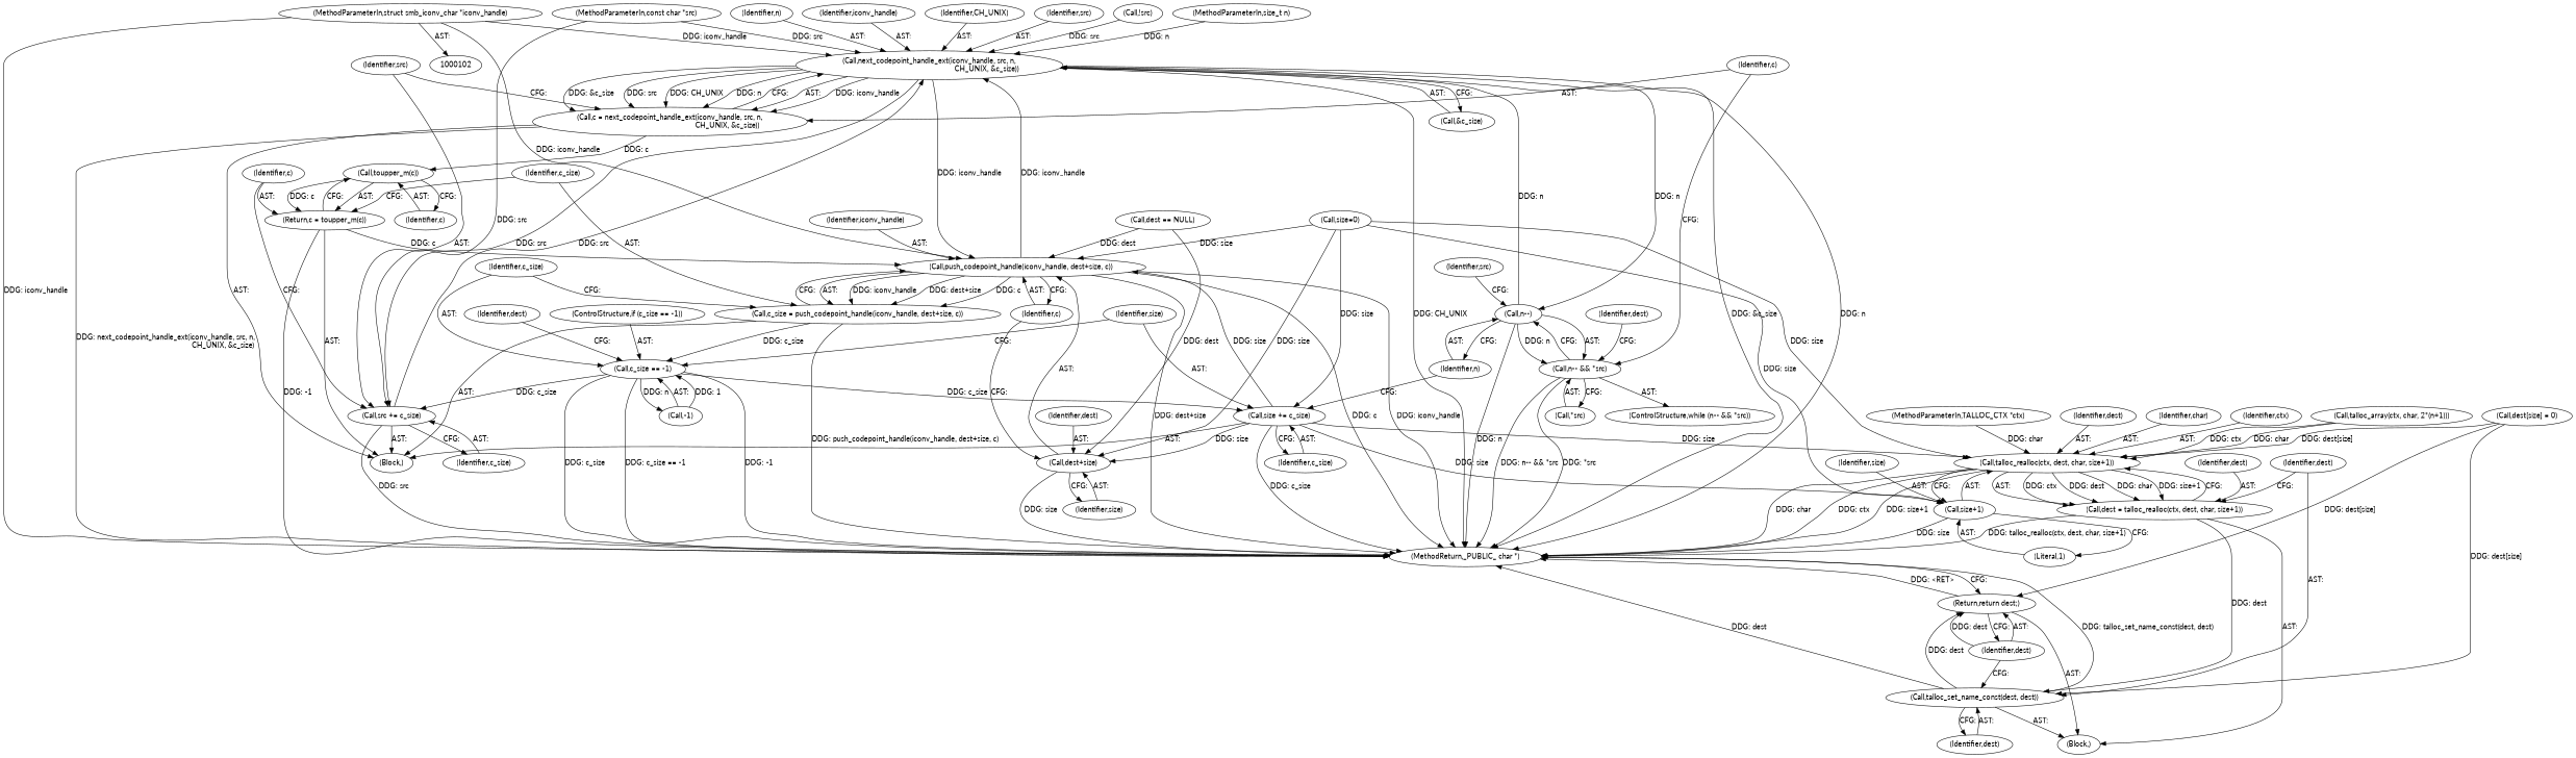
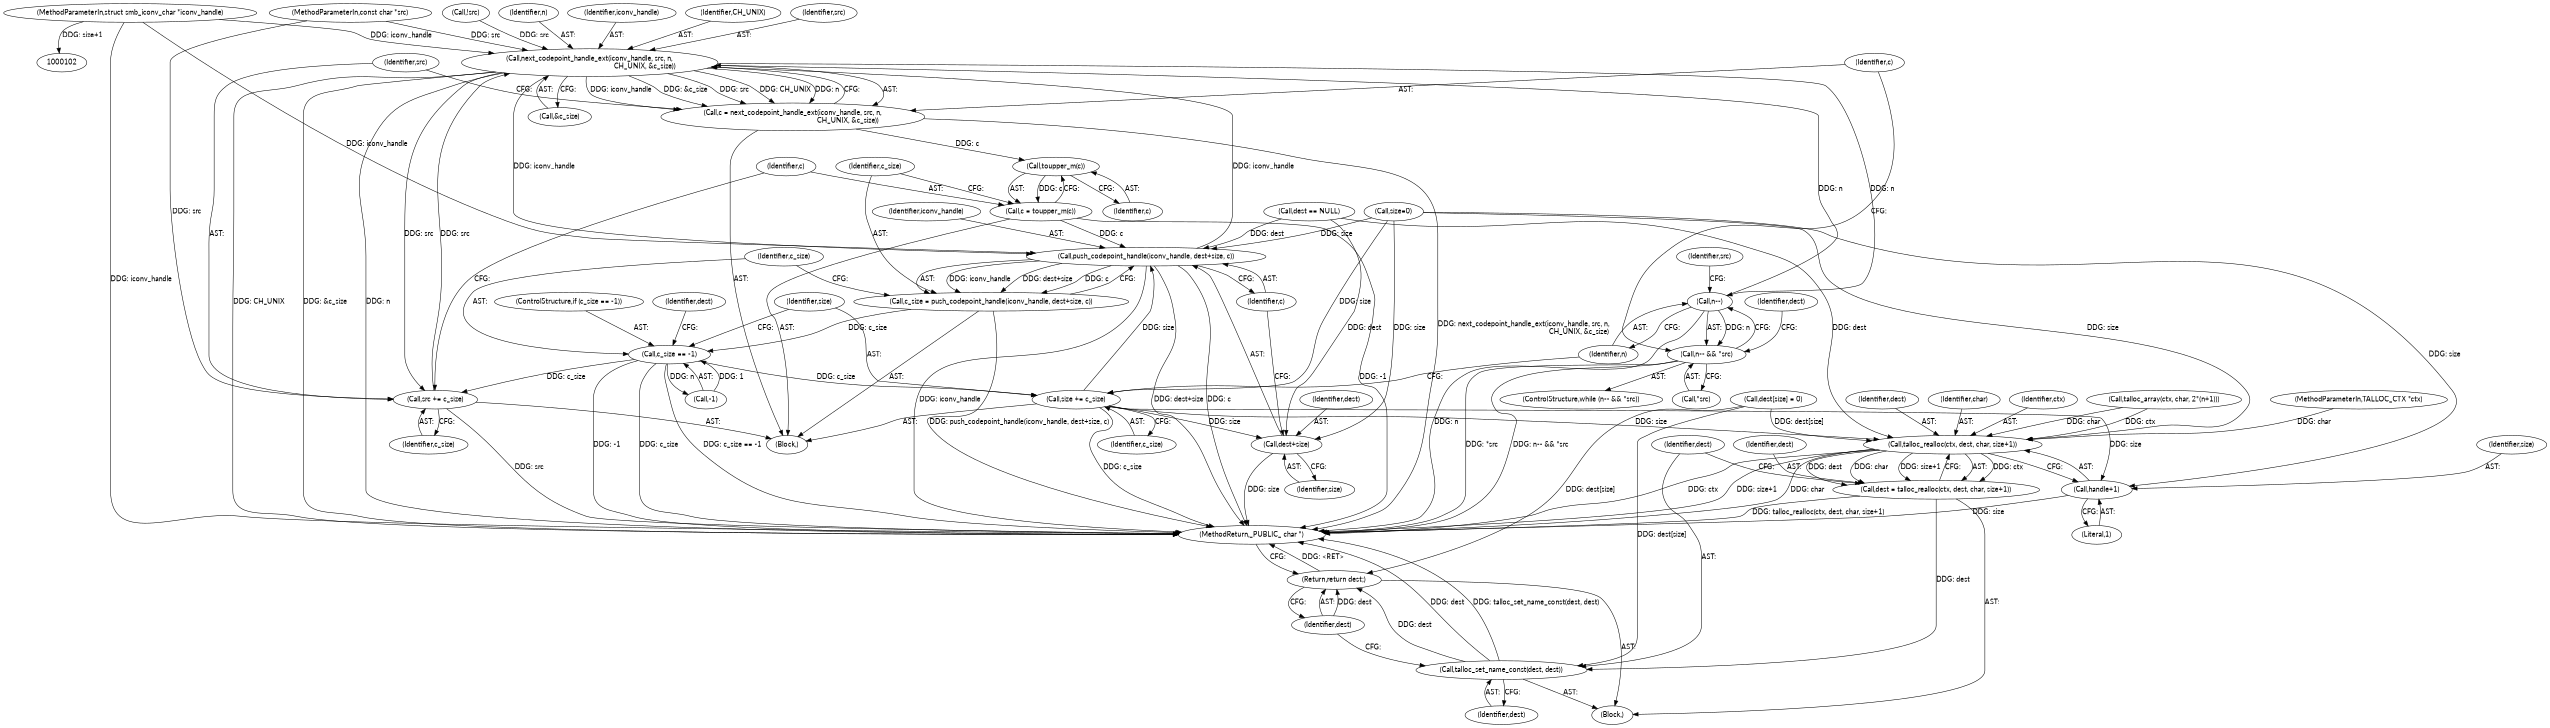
  digraph {
    fontname=Lato
    node [fontname=Lato]
    edge [fontname=Lato]
    n1 [label="(MethodParameterIn,struct smb_iconv_char *iconv_handle)"]
    n2 [label="(Call,next_codepoint_handle_ext(iconv_handle, src, n,\n                                                         CH_UNIX, &c_size))"]
    n3 [label="(Call,push_codepoint_handle(iconv_handle, dest+size, c))"]
    n4 [label="(MethodReturn,_PUBLIC_ char *)"]
    1000102
    n6 [label="(Call,n--)"]
    n7 [label="(Call,c = next_codepoint_handle_ext(iconv_handle, src, n,\n                                                         CH_UNIX, &c_size))"]
    n8 [label="(Call,src += c_size)"]
    n9 [label="(Call,&c_size)"]
    n10 [label="(Call,c_size = push_codepoint_handle(iconv_handle, dest+size, c))"]
    n11 [label="(Identifier,c)"]
    n12 [label="(Return,return dest;)"]
    n13 [label="(Call,n-- && *src)"]
    n14 [label="(Identifier,n)"]
    n15 [label="(Call,toupper_m(c))"]
    n16 [label="(Block,)"]
    n17 [label="(Identifier,c_size)"]
    n18 [label="(Call,*src)"]
    n19 [label="(ControlStructure,while (n-- && *src))"]
    n20 [label="(Call,size += c_size)"]
-   n21 [label="(Return,c = toupper_m(c))"]
+   n21 [label="(Call,c = toupper_m(c))"]
    n22 [label="(Identifier,c)"]
    n23 [label="(Call,c_size == -1)"]
    n24 [label="(Call,dest+size)"]
    n25 [label="(Call,-1)"]
    n26 [label="(Call,talloc_realloc(ctx, dest, char, size+1))"]
-   n27 [label="(Call,size+1)"]
+   n27 [label="(Call,handle+1)"]
    n28 [label="(Identifier,c_size)"]
    n29 [label="(ControlStructure,if (c_size == -1))"]
    n30 [label="(Identifier,size)"]
    n31 [label="(Call,dest = talloc_realloc(ctx, dest, char, size+1))"]
    n32 [label="(Literal,1)"]
    n33 [label="(Call,talloc_set_name_const(dest, dest))"]
    n34 [label="(Block,)"]
    n35 [label="(Identifier,dest)"]
    n36 [label="(Identifier,dest)"]
    n37 [label="(Identifier,src)"]
    n38 [label="(Call,dest == NULL)"]
    n39 [label="(Identifier,c)"]
    n40 [label="(Call,!src)"]
-   n41 [label="(MethodParameterIn,size_t n)"]
    n42 [label="(Identifier,c_size)"]
    n43 [label="(MethodParameterIn,const char *src)"]
    n44 [label="(Identifier,size)"]
    n45 [label="(Identifier,c_size)"]
    n46 [label="(Identifier,src)"]
    n47 [label="(MethodParameterIn,TALLOC_CTX *ctx)"]
    n48 [label="(Identifier,src)"]
    n49 [label="(Identifier,dest)"]
    n50 [label="(Identifier,n)"]
    n51 [label="(Identifier,dest)"]
    n52 [label="(Identifier,dest)"]
    n53 [label="(Identifier,dest)"]
    n54 [label="(Identifier,char)"]
    n55 [label="(Identifier,dest)"]
    n56 [label="(Identifier,ctx)"]
    n57 [label="(Call,size=0)"]
    n58 [label="(Identifier,size)"]
    n59 [label="(Identifier,iconv_handle)"]
    n60 [label="(Call,dest[size] = 0)"]
    n61 [label="(Call,talloc_array(ctx, char, 2*(n+1)))"]
    n62 [label="(Identifier,c)"]
    n63 [label="(Identifier,iconv_handle)"]
    n64 [label="(Identifier,dest)"]
    n65 [label="(Identifier,CH_UNIX)"]
    n1 -> n2 [label="DDG: iconv_handle"]
    n1 -> n3 [label="DDG: iconv_handle"]
    n1 -> n4 [label="DDG: iconv_handle"]
-   n1 -> 1000102 [label="AST: "]
+   n1 -> 1000102 [label="DDG: size+1"]
    n2 -> n3 [label="DDG: iconv_handle"]
    n2 -> n4 [label="DDG: CH_UNIX"]
    n2 -> n4 [label="DDG: &c_size"]
    n2 -> n4 [label="DDG: n"]
    n2 -> n6 [label="DDG: n"]
    n2 -> n7 [label="AST: "]
    n2 -> n7 [label="DDG: iconv_handle"]
    n2 -> n7 [label="DDG: &c_size"]
    n2 -> n7 [label="DDG: src"]
    n2 -> n7 [label="DDG: CH_UNIX"]
    n2 -> n7 [label="DDG: n"]
    n2 -> n8 [label="DDG: src"]
    n2 -> n9 [label="CFG: "]
    n3 -> n2 [label="DDG: iconv_handle"]
    n3 -> n4 [label="DDG: c"]
    n3 -> n4 [label="DDG: iconv_handle"]
    n3 -> n4 [label="DDG: dest+size"]
    n3 -> n10 [label="AST: "]
    n3 -> n10 [label="DDG: iconv_handle"]
    n3 -> n10 [label="DDG: dest+size"]
    n3 -> n10 [label="DDG: c"]
    n3 -> n11 [label="CFG: "]
    n4 -> n12 [label="CFG: "]
    n6 -> n2 [label="DDG: n"]
    n6 -> n4 [label="DDG: n"]
    n6 -> n13 [label="AST: "]
    n6 -> n13 [label="DDG: n"]
    n6 -> n14 [label="CFG: "]
    n7 -> n2 [label="CFG: "]
    n7 -> n4 [label="DDG: next_codepoint_handle_ext(iconv_handle, src, n,\n                                                         CH_UNIX, &c_size)"]
    n7 -> n15 [label="DDG: c"]
    n7 -> n16 [label="AST: "]
    n8 -> n2 [label="DDG: src"]
    n8 -> n4 [label="DDG: src"]
    n8 -> n16 [label="AST: "]
    n8 -> n17 [label="CFG: "]
    n9 -> n2 [label="AST: "]
    n10 -> n3 [label="CFG: "]
    n10 -> n4 [label="DDG: push_codepoint_handle(iconv_handle, dest+size, c)"]
    n10 -> n16 [label="AST: "]
    n10 -> n23 [label="DDG: c_size"]
    n11 -> n3 [label="AST: "]
    n11 -> n24 [label="CFG: "]
    n12 -> n4 [label="DDG: <RET>"]
    n12 -> n34 [label="AST: "]
    n12 -> n36 [label="CFG: "]
    n13 -> n4 [label="DDG: *src"]
    n13 -> n4 [label="DDG: n-- && *src"]
    n13 -> n6 [label="CFG: "]
    n13 -> n18 [label="CFG: "]
    n13 -> n19 [label="AST: "]
    n14 -> n6 [label="AST: "]
    n14 -> n20 [label="CFG: "]
    n15 -> n21 [label="AST: "]
    n15 -> n21 [label="DDG: c"]
    n15 -> n22 [label="CFG: "]
    n17 -> n8 [label="AST: "]
    n18 -> n13 [label="AST: "]
    n20 -> n3 [label="DDG: size"]
    n20 -> n4 [label="DDG: c_size"]
    n20 -> n16 [label="AST: "]
    n20 -> n24 [label="DDG: size"]
    n20 -> n26 [label="DDG: size"]
    n20 -> n27 [label="DDG: size"]
    n20 -> n28 [label="CFG: "]
    n21 -> n3 [label="DDG: c"]
    n21 -> n4 [label="DDG: -1"]
    n21 -> n15 [label="CFG: "]
    n21 -> n16 [label="AST: "]
    n22 -> n15 [label="AST: "]
    n23 -> n4 [label="DDG: -1"]
    n23 -> n4 [label="DDG: c_size"]
    n23 -> n4 [label="DDG: c_size == -1"]
    n23 -> n8 [label="DDG: c_size"]
    n23 -> n20 [label="DDG: c_size"]
    n23 -> n25 [label="DDG: n"]
    n24 -> n3 [label="AST: "]
    n24 -> n4 [label="DDG: size"]
    n24 -> n30 [label="CFG: "]
    n25 -> n23 [label="AST: "]
    n25 -> n23 [label="DDG: 1"]
    n26 -> n4 [label="DDG: ctx"]
    n26 -> n4 [label="DDG: size+1"]
    n26 -> n4 [label="DDG: char"]
    n26 -> n27 [label="CFG: "]
    n26 -> n31 [label="AST: "]
    n26 -> n31 [label="DDG: ctx"]
    n26 -> n31 [label="DDG: dest"]
    n26 -> n31 [label="DDG: char"]
    n26 -> n31 [label="DDG: size+1"]
    n27 -> n4 [label="DDG: size"]
    n27 -> n26 [label="AST: "]
    n27 -> n32 [label="CFG: "]
    n28 -> n20 [label="AST: "]
    n29 -> n23 [label="AST: "]
    n30 -> n24 [label="AST: "]
    n31 -> n4 [label="DDG: talloc_realloc(ctx, dest, char, size+1)"]
    n31 -> n26 [label="CFG: "]
    n31 -> n33 [label="DDG: dest"]
    n31 -> n34 [label="AST: "]
    n32 -> n27 [label="AST: "]
    n33 -> n4 [label="DDG: dest"]
    n33 -> n4 [label="DDG: talloc_set_name_const(dest, dest)"]
    n33 -> n12 [label="DDG: dest"]
    n33 -> n34 [label="AST: "]
    n33 -> n35 [label="CFG: "]
    n35 -> n33 [label="AST: "]
    n36 -> n12 [label="AST: "]
    n36 -> n12 [label="DDG: dest"]
    n36 -> n33 [label="CFG: "]
    n37 -> n2 [label="AST: "]
    n38 -> n3 [label="DDG: dest"]
    n38 -> n24 [label="DDG: dest"]
+   n38 -> n26 [label="DDG: dest"]
    n39 -> n8 [label="CFG: "]
    n39 -> n21 [label="AST: "]
    n40 -> n2 [label="DDG: src"]
-   n41 -> n2 [label="DDG: n"]
    n42 -> n10 [label="AST: "]
    n42 -> n21 [label="CFG: "]
    n43 -> n2 [label="DDG: src"]
    n43 -> n8 [label="DDG: src"]
    n44 -> n20 [label="AST: "]
    n44 -> n23 [label="CFG: "]
    n45 -> n10 [label="CFG: "]
    n45 -> n23 [label="AST: "]
    n46 -> n7 [label="CFG: "]
    n46 -> n8 [label="AST: "]
    n47 -> n26 [label="DDG: char"]
    n48 -> n6 [label="CFG: "]
    n49 -> n23 [label="CFG: "]
    n50 -> n2 [label="AST: "]
    n51 -> n24 [label="AST: "]
    n52 -> n13 [label="CFG: "]
    n53 -> n26 [label="AST: "]
    n54 -> n26 [label="AST: "]
    n55 -> n31 [label="AST: "]
    n56 -> n26 [label="AST: "]
    n57 -> n3 [label="DDG: size"]
    n57 -> n20 [label="DDG: size"]
    n57 -> n24 [label="DDG: size"]
    n57 -> n26 [label="DDG: size"]
    n57 -> n27 [label="DDG: size"]
    n58 -> n27 [label="AST: "]
    n59 -> n3 [label="AST: "]
    n60 -> n12 [label="DDG: dest[size]"]
    n60 -> n26 [label="DDG: dest[size]"]
    n60 -> n33 [label="DDG: dest[size]"]
    n61 -> n26 [label="DDG: ctx"]
    n61 -> n26 [label="DDG: char"]
    n62 -> n7 [label="AST: "]
    n62 -> n13 [label="CFG: "]
    n63 -> n2 [label="AST: "]
    n64 -> n31 [label="CFG: "]
    n64 -> n33 [label="AST: "]
    n65 -> n2 [label="AST: "]
  }
